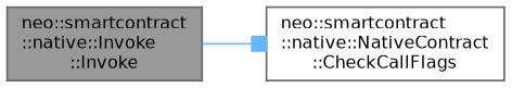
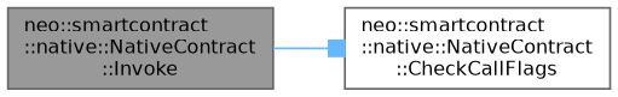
  digraph {
    rankdir=LR
    fontname="DejaVu Sans"
    node [fontname="DejaVu Sans" fontsize=10 shape=box style=filled]
-   n1 [color=gray40 fillcolor=grey60 fontcolor=black height=0.2 label="neo::smartcontract\l::native::Invoke\l::Invoke" width=0.4]
+   n1 [color=gray40 fillcolor=grey60 fontcolor=black height=0.2 label="neo::smartcontract\l::native::NativeContract\l::Invoke" width=0.4]
    n2 [color=grey40 fillcolor=white height=0.2 label="neo::smartcontract\l::native::NativeContract\l::CheckCallFlags" width=0.4]
    n1 -> n2 [color=steelblue1 fontname="DejaVu Sans" fontsize=10 labelfontname=Helvetica labelfontsize=10 style=solid arrowhead=box]
  }
